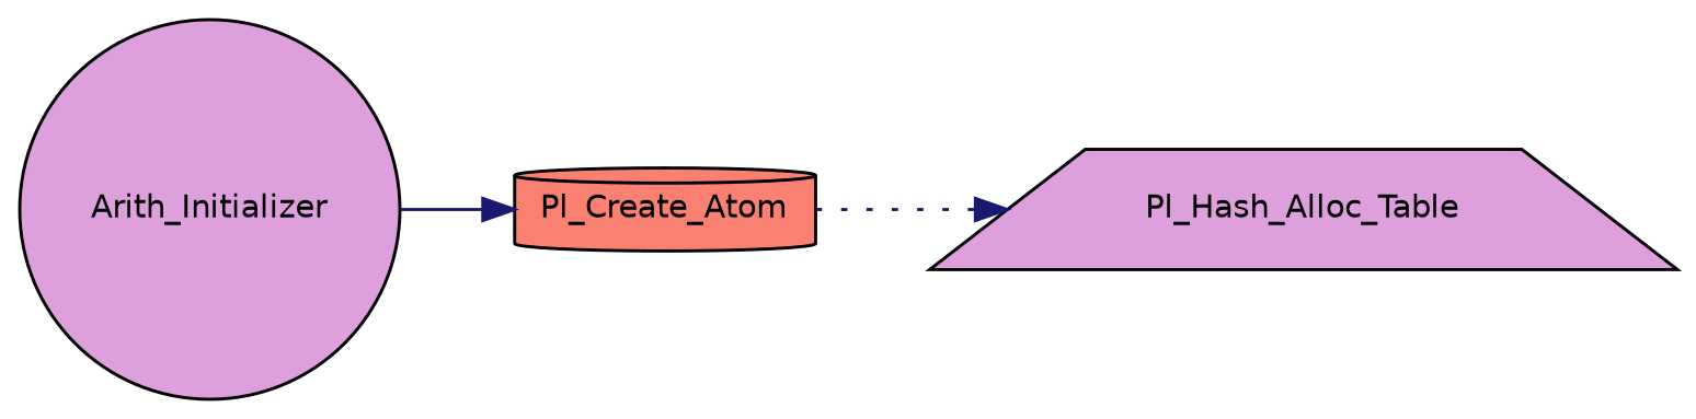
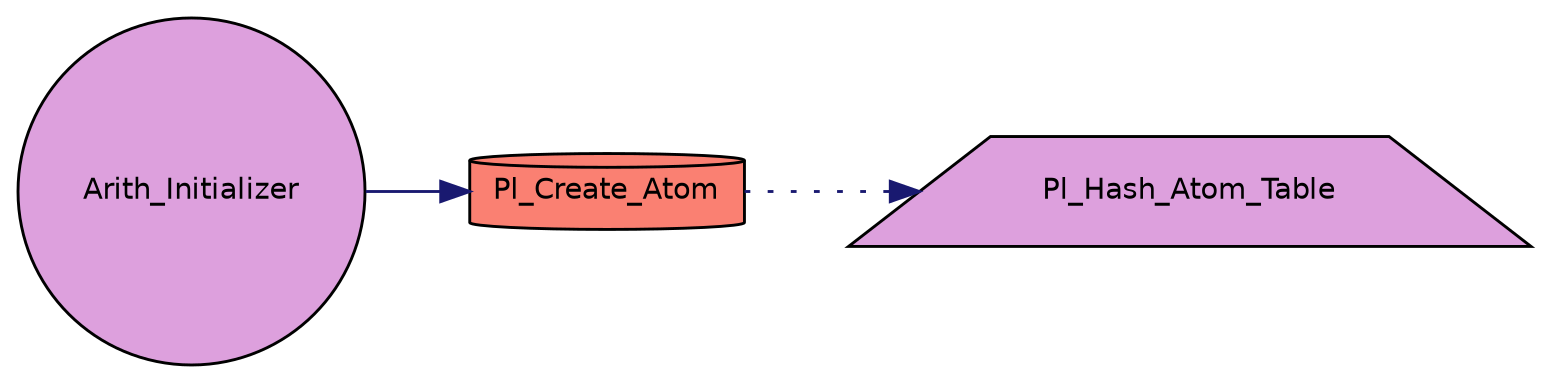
  digraph {
    rankdir=LR
    node [color=black fillcolor=plum fontname=Helvetica fontsize=10 style=filled]
    edge [color=midnightblue fontname=Helvetica fontsize=10 labelfontname=Helvetica labelfontsize=10]
    n1 [fontcolor=black height=0.2 label=Arith_Initializer shape=circle width=0.4]
    n2 [fillcolor=salmon height=0.2 label=Pl_Create_Atom shape=cylinder width=0.4]
-   n3 [height=0.2 label=Pl_Hash_Alloc_Table shape=trapezium width=0.4]
+   n3 [height=0.2 label=Pl_Hash_Atom_Table shape=trapezium width=0.4]
    n1 -> n2 [style=solid]
    n2 -> n3 [style=dotted]
  }
